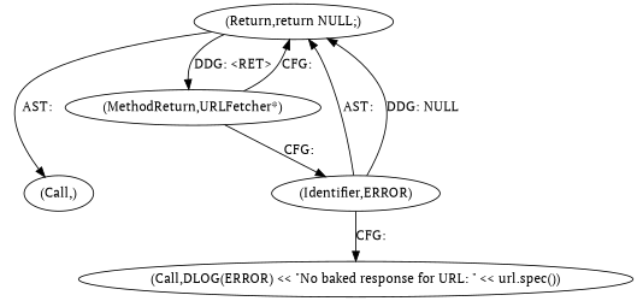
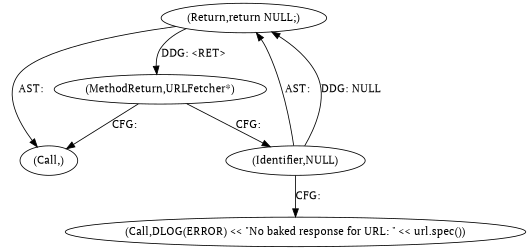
  digraph {
    fontname="PT Serif"
    node [fontname="PT Serif"]
    edge [fontname="PT Serif"]
    n1 [label="(Return,return NULL;)"]
    n2 [label="(Call,)"]
    n3 [label="(MethodReturn,URLFetcher*)"]
-   n4 [label="(Identifier,ERROR)"]
+   n4 [label="(Identifier,NULL)"]
    n5 [label="(Call,DLOG(ERROR) << \"No baked response for URL: \" << url.spec())"]
    n1 -> n2 [label="AST: "]
    n1 -> n3 [label="DDG: <RET>"]
-   n3 -> n1 [label="CFG: "]
+   n3 -> n2 [label="CFG: "]
    n3 -> n4 [label="CFG: "]
    n4 -> n1 [label="AST: "]
    n4 -> n1 [label="DDG: NULL"]
    n4 -> n5 [label="CFG: "]
  }
